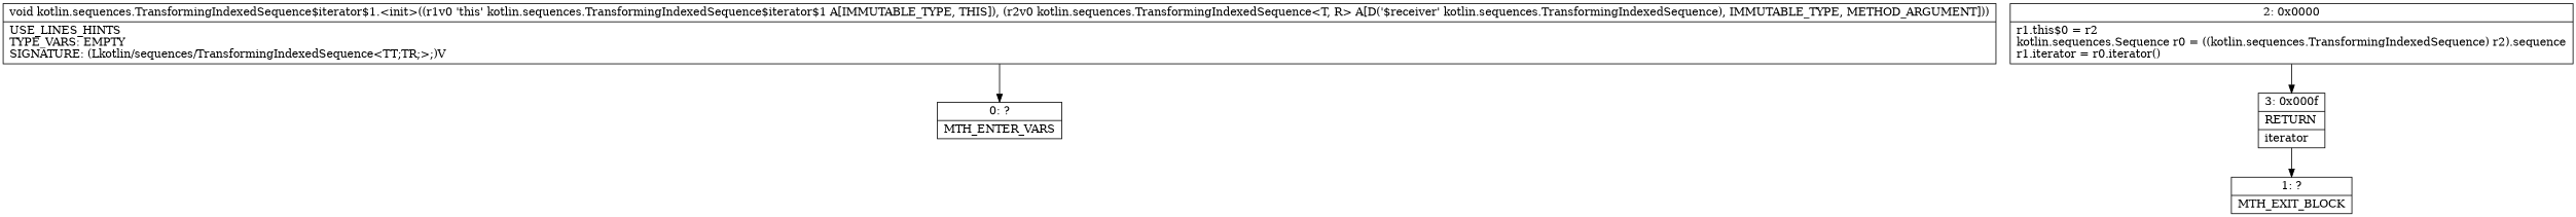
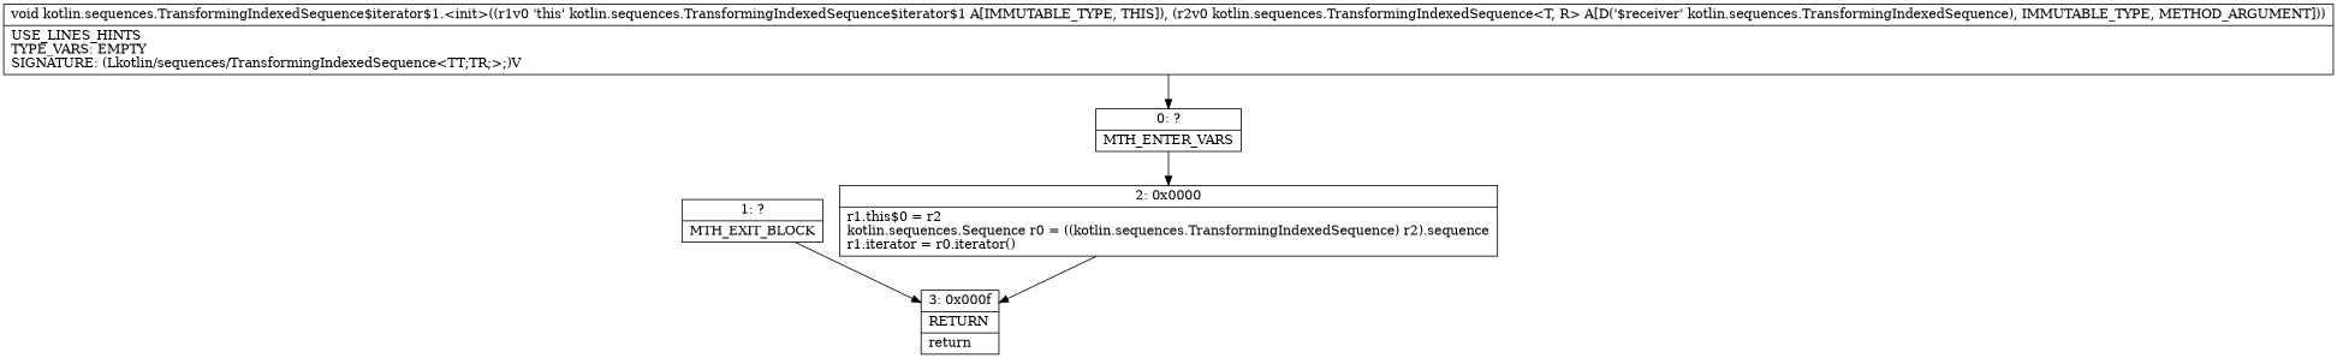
  digraph {
    node [shape=record]
    n1 [label="{0\:\ ?|MTH_ENTER_VARS\l}"]
    n2 [label="{2\:\ 0x0000|r1.this$0 = r2\lkotlin.sequences.Sequence r0 = ((kotlin.sequences.TransformingIndexedSequence) r2).sequence\lr1.iterator = r0.iterator()\l}"]
-   n3 [label="{3\:\ 0x000f|RETURN\l|iterator\l}"]
+   n3 [label="{3\:\ 0x000f|RETURN\l|return\l}"]
    n4 [label="{1\:\ ?|MTH_EXIT_BLOCK\l}"]
    n5 [label="{void kotlin.sequences.TransformingIndexedSequence$iterator$1.\<init\>((r1v0 'this' kotlin.sequences.TransformingIndexedSequence$iterator$1 A[IMMUTABLE_TYPE, THIS]), (r2v0 kotlin.sequences.TransformingIndexedSequence\<T, R\> A[D('$receiver' kotlin.sequences.TransformingIndexedSequence), IMMUTABLE_TYPE, METHOD_ARGUMENT]))  | USE_LINES_HINTS\lTYPE_VARS: EMPTY\lSIGNATURE: (Lkotlin\/sequences\/TransformingIndexedSequence\<TT;TR;\>;)V\l}"]
+   n1 -> n2
    n2 -> n3
-   n3 -> n4
+   n4 -> n3
    n5 -> n1
  }
